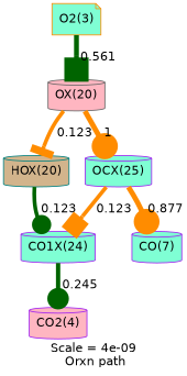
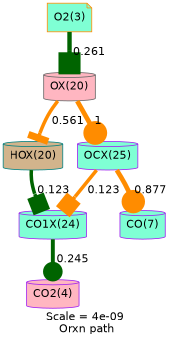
  digraph {
    fontname=Helvetica
    label="Scale = 4e-09\l Orxn path"
    node [color=purple fillcolor=aquamarine fontname=Helvetica shape=cylinder style=filled]
    edge [arrowhead=box arrowsize=2.21 color=darkorange fontname=Helvetica style="setlinewidth(4.42)"]
    n1 [color=darkorange label="O2(3)" shape=note]
    n2 [color=gray40 fillcolor=lightpink label="OX(20)"]
    n3 [color=teal fillcolor=tan label="HOX(20)"]
    n4 [label="OCX(25)"]
    n5 [label="CO1X(24)"]
    n6 [label="CO(7)"]
    n7 [fillcolor=lightpink label="CO2(4)"]
-   n1 -> n2 [arrowsize=2.78 color=darkgreen label=" 0.561" style="setlinewidth(5.56)"]
-   n2 -> n3 [arrowhead=tee label=" 0.123"]
+   n1 -> n2 [arrowsize=2.78 color=darkgreen label=" 0.261" style="setlinewidth(5.56)"]
+   n2 -> n3 [arrowhead=tee label=" 0.561"]
    n2 -> n4 [arrowhead=dot arrowsize=3 label=" 1" style="setlinewidth(6)"]
-   n3 -> n5 [arrowhead=dot color=darkgreen label=" 0.123"]
+   n3 -> n5 [color=darkgreen label=" 0.123"]
    n4 -> n5 [label=" 0.123"]
    n4 -> n6 [arrowhead=dot arrowsize=2.95 label=" 0.877" style="setlinewidth(5.9)"]
    n5 -> n7 [arrowhead=dot arrowsize=2.47 color=darkgreen label=" 0.245" style="setlinewidth(4.94)"]
  }
